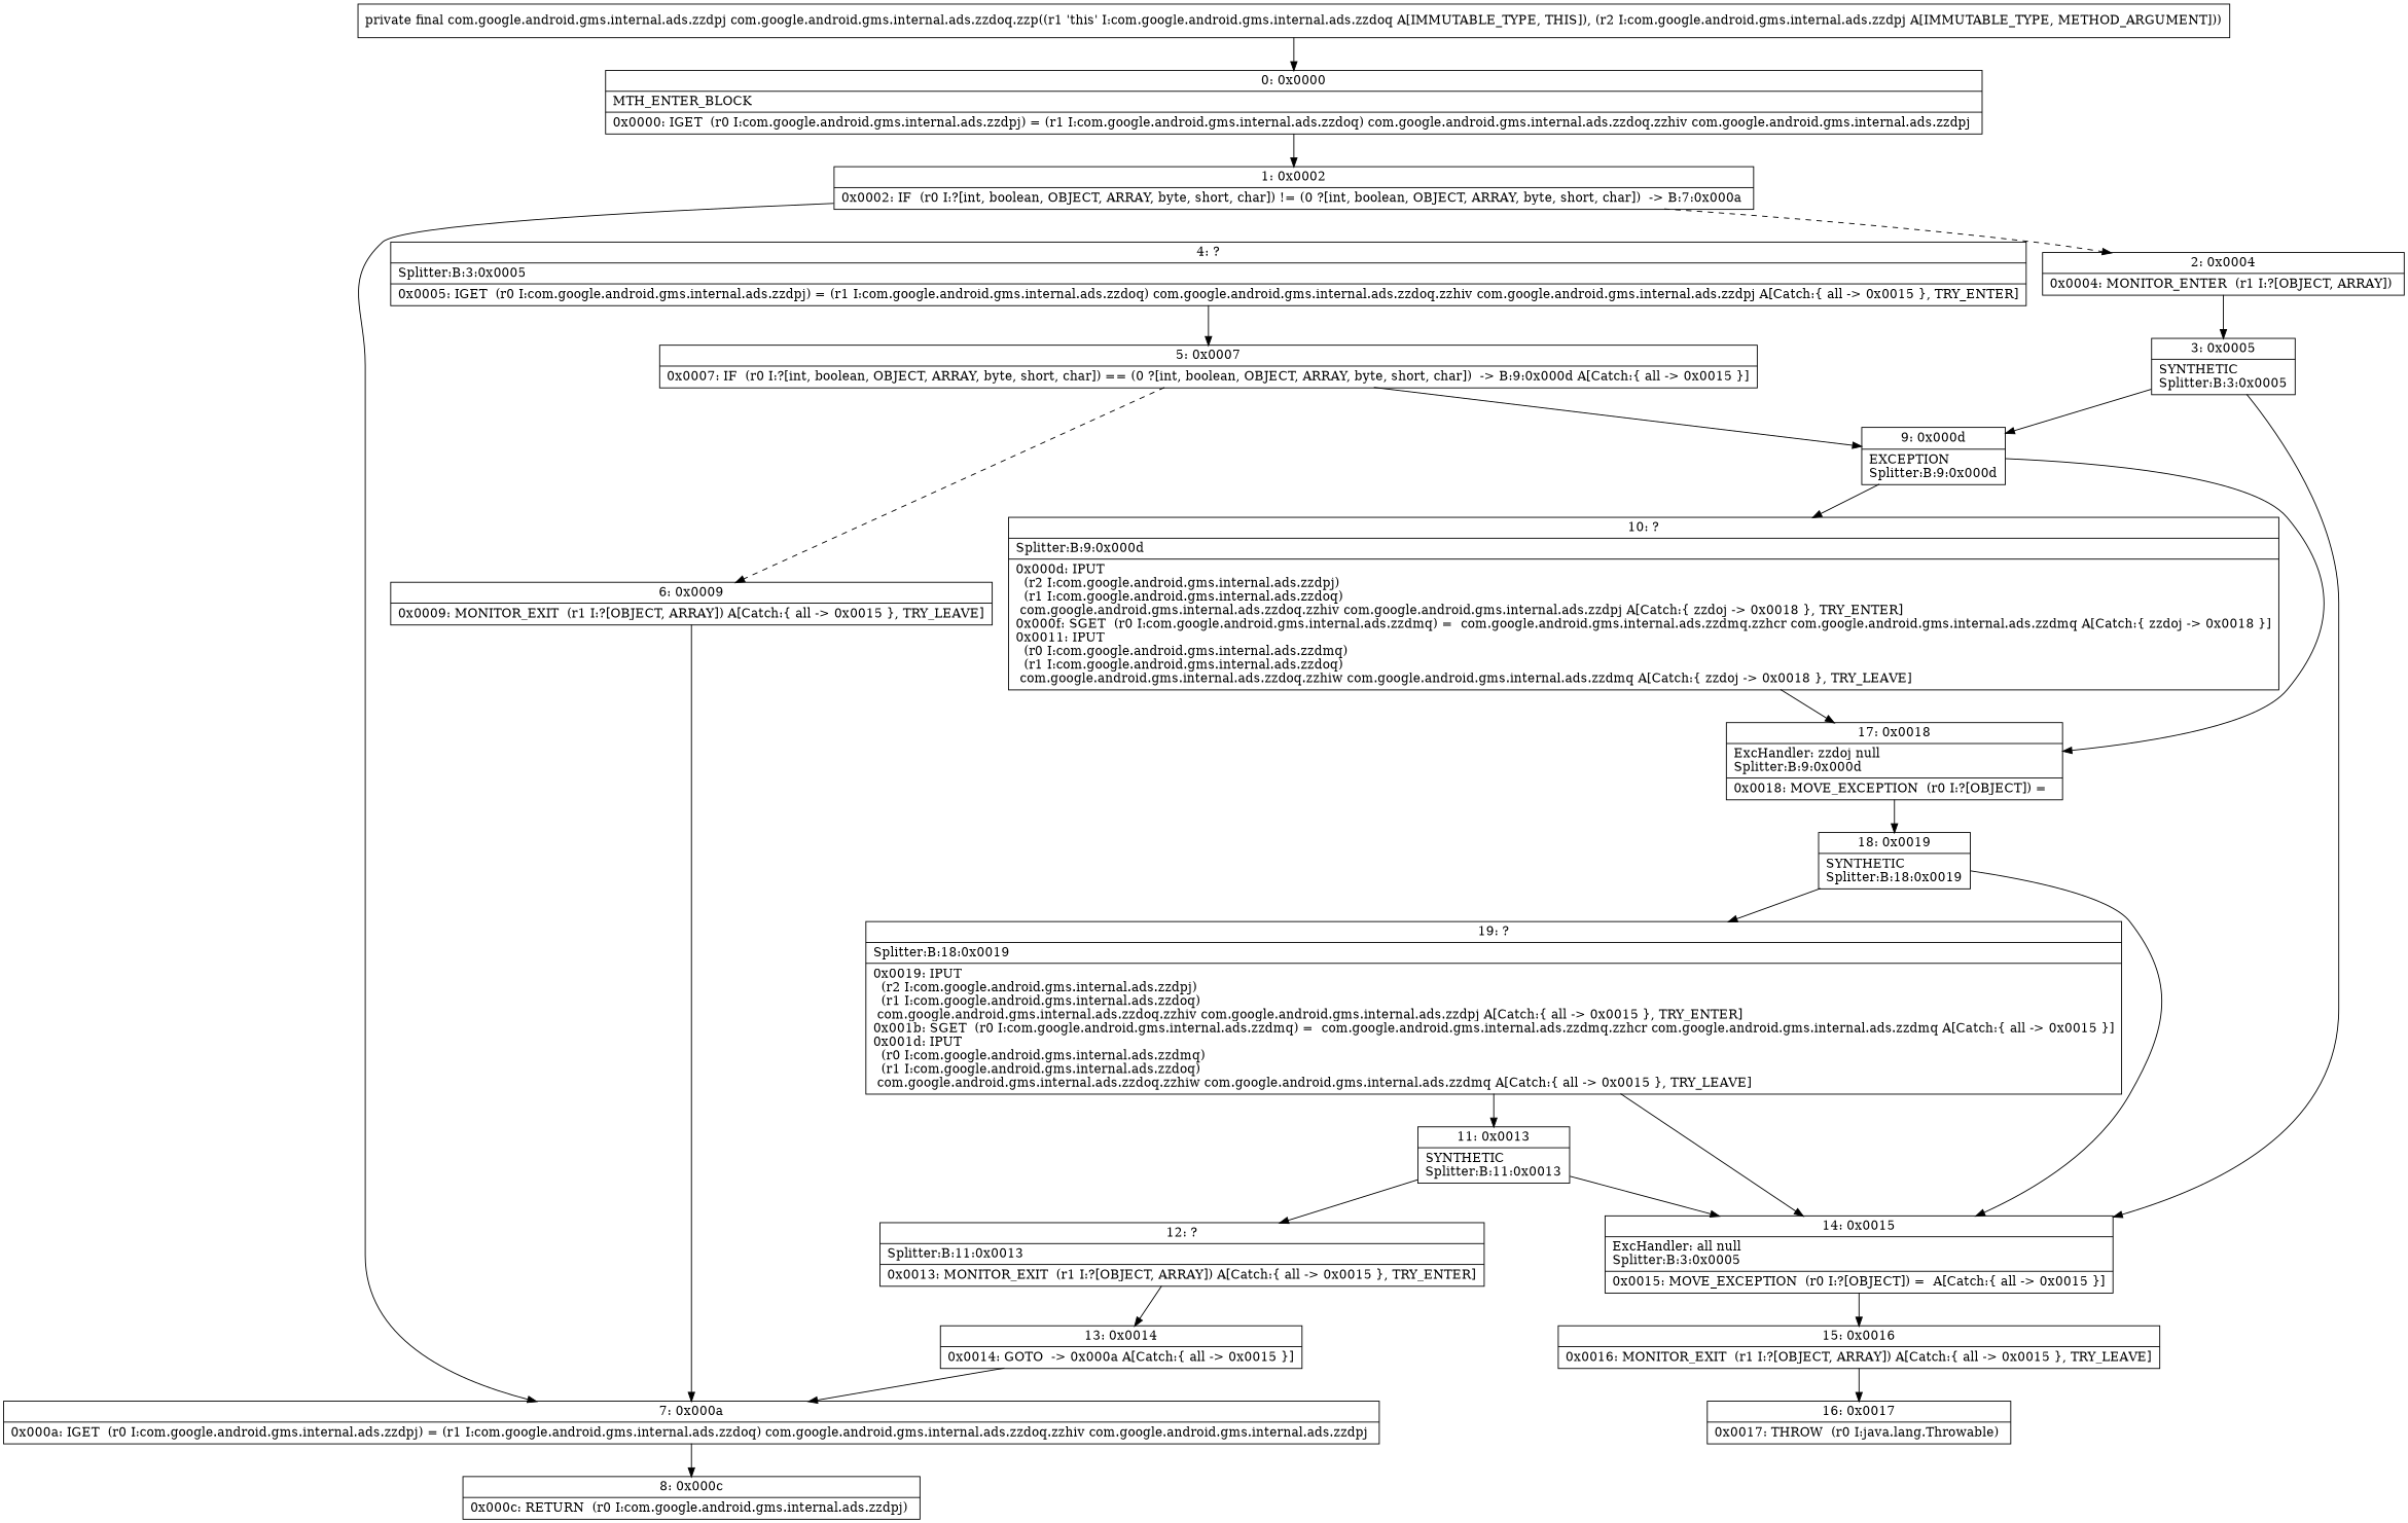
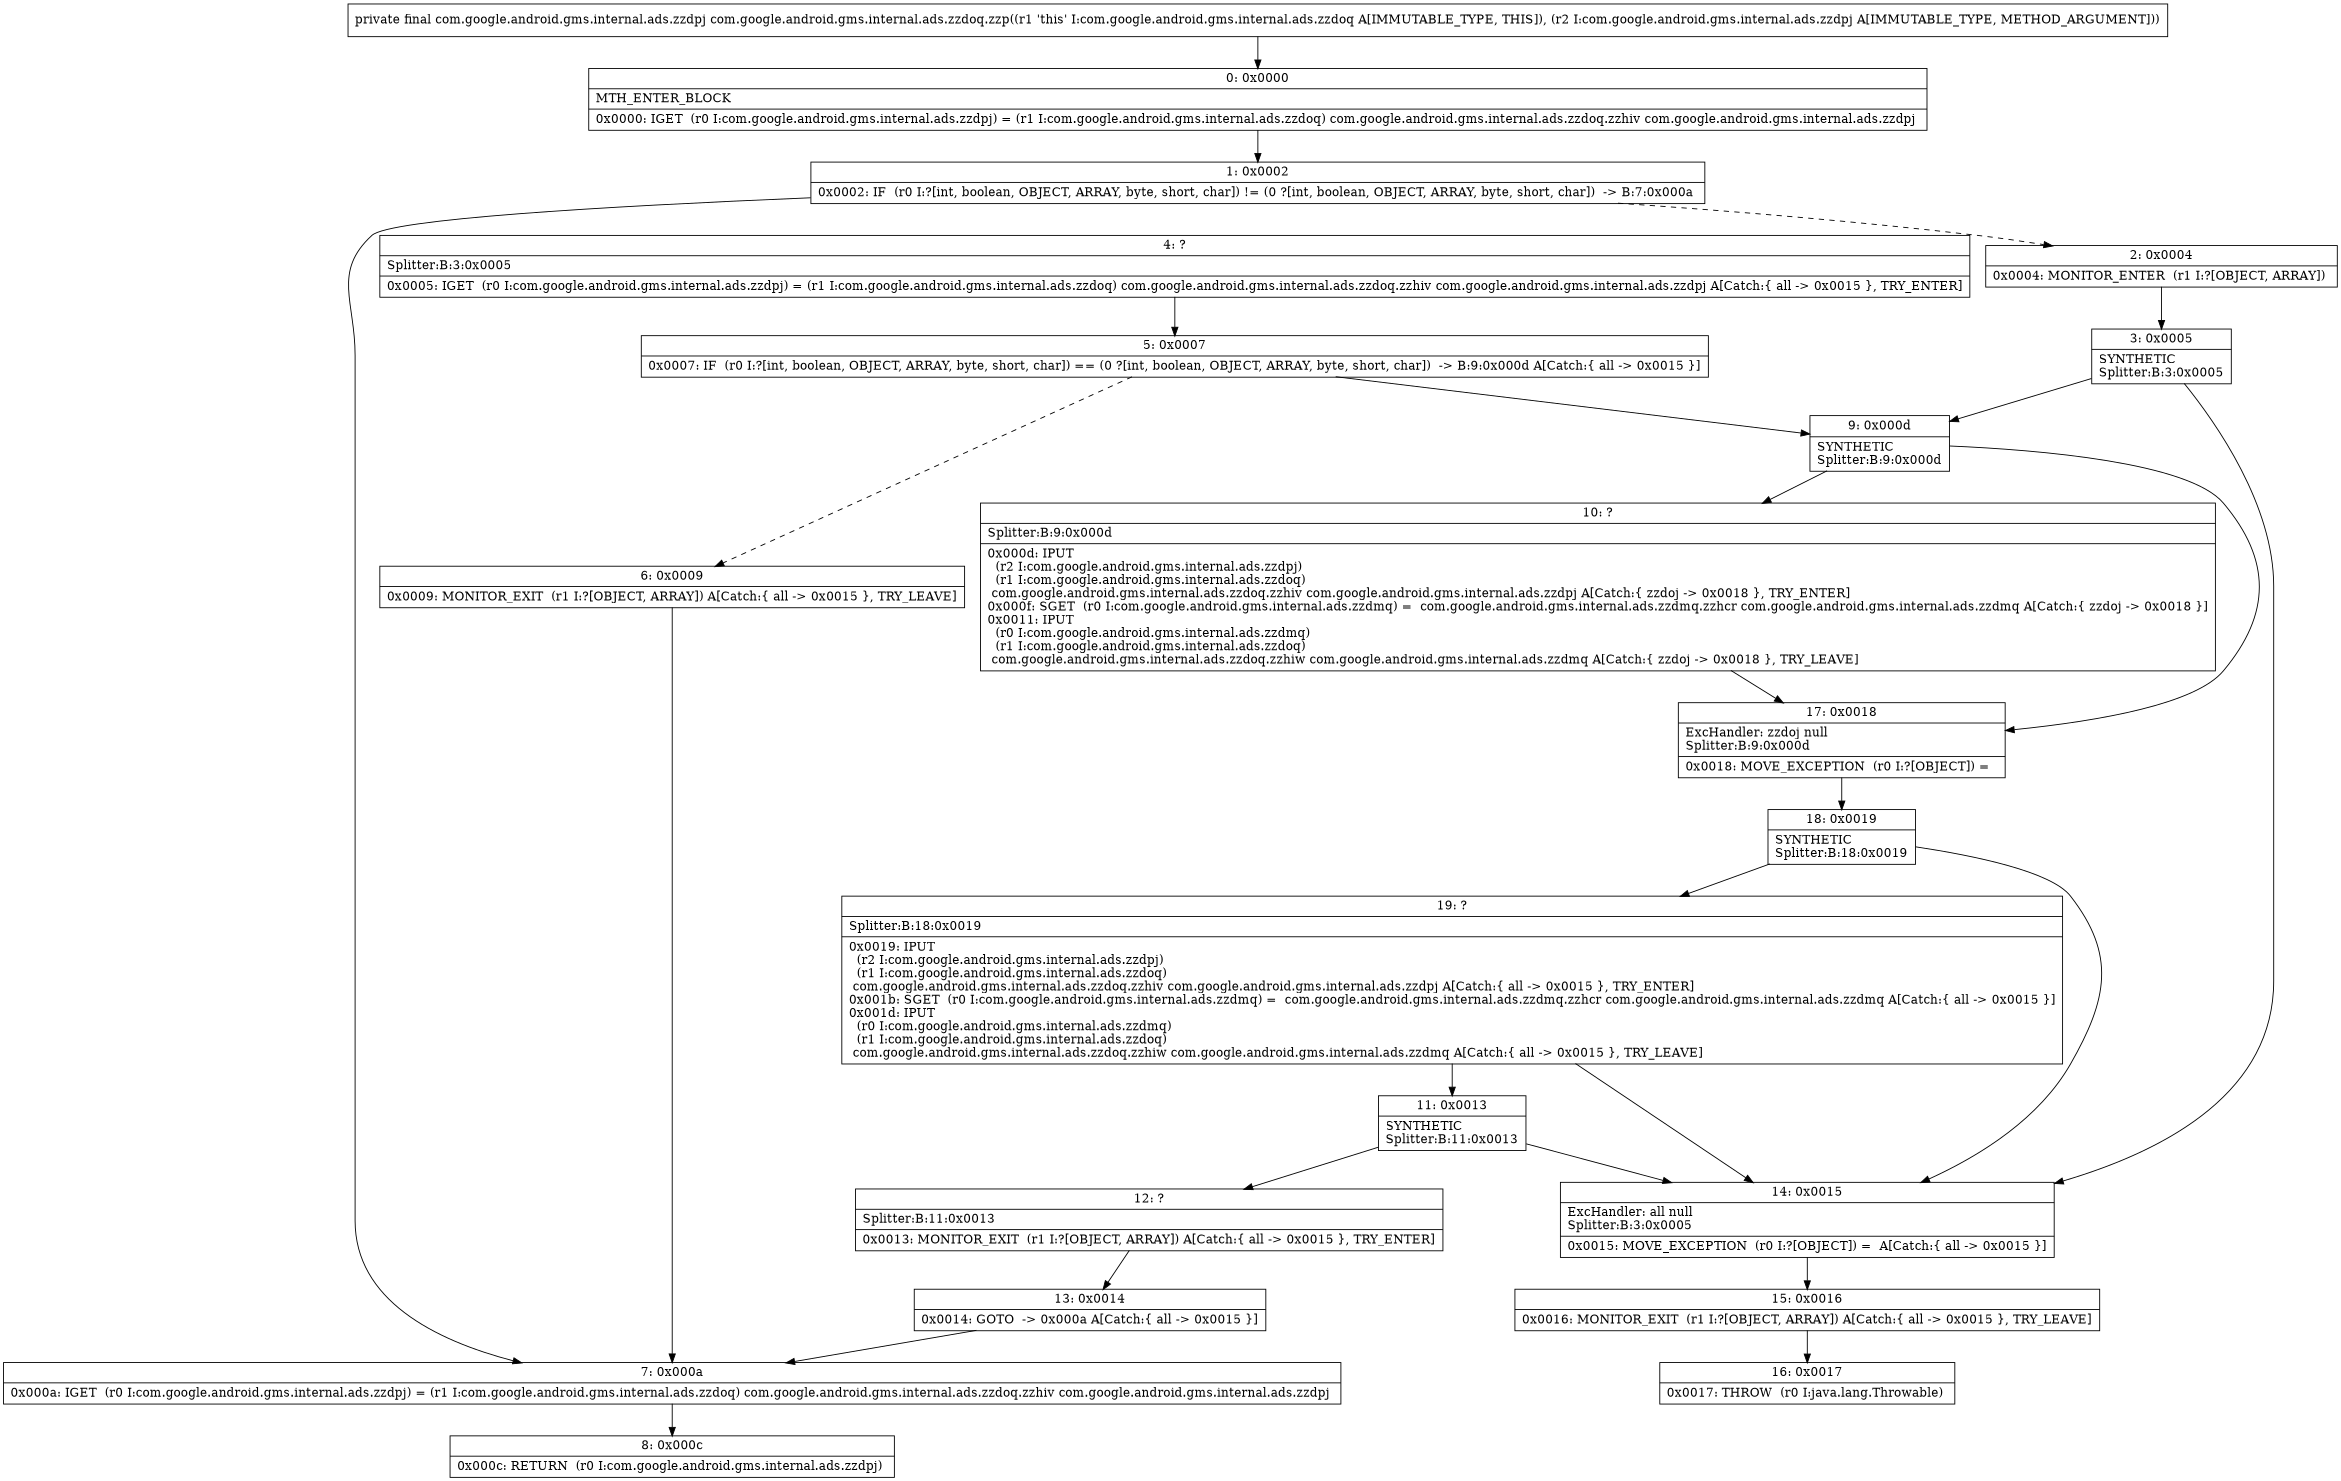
  digraph {
    node [shape=record]
    n1 [label="{0\:\ 0x0000|MTH_ENTER_BLOCK\l|0x0000: IGET  (r0 I:com.google.android.gms.internal.ads.zzdpj) = (r1 I:com.google.android.gms.internal.ads.zzdoq) com.google.android.gms.internal.ads.zzdoq.zzhiv com.google.android.gms.internal.ads.zzdpj \l}"]
    n2 [label="{1\:\ 0x0002|0x0002: IF  (r0 I:?[int, boolean, OBJECT, ARRAY, byte, short, char]) != (0 ?[int, boolean, OBJECT, ARRAY, byte, short, char])  \-\> B:7:0x000a \l}"]
    n3 [label="{2\:\ 0x0004|0x0004: MONITOR_ENTER  (r1 I:?[OBJECT, ARRAY]) \l}"]
    n4 [label="{7\:\ 0x000a|0x000a: IGET  (r0 I:com.google.android.gms.internal.ads.zzdpj) = (r1 I:com.google.android.gms.internal.ads.zzdoq) com.google.android.gms.internal.ads.zzdoq.zzhiv com.google.android.gms.internal.ads.zzdpj \l}"]
    n5 [label="{3\:\ 0x0005|SYNTHETIC\lSplitter:B:3:0x0005\l}"]
    n6 [label="{8\:\ 0x000c|0x000c: RETURN  (r0 I:com.google.android.gms.internal.ads.zzdpj) \l}"]
    n7 [label="{14\:\ 0x0015|ExcHandler: all null\lSplitter:B:3:0x0005\l|0x0015: MOVE_EXCEPTION  (r0 I:?[OBJECT]) =  A[Catch:\{ all \-\> 0x0015 \}]\l}"]
-   n8 [label="{9\:\ 0x000d|EXCEPTION\lSplitter:B:9:0x000d\l}"]
+   n8 [label="{9\:\ 0x000d|SYNTHETIC\lSplitter:B:9:0x000d\l}"]
    n9 [label="{4\:\ ?|Splitter:B:3:0x0005\l|0x0005: IGET  (r0 I:com.google.android.gms.internal.ads.zzdpj) = (r1 I:com.google.android.gms.internal.ads.zzdoq) com.google.android.gms.internal.ads.zzdoq.zzhiv com.google.android.gms.internal.ads.zzdpj A[Catch:\{ all \-\> 0x0015 \}, TRY_ENTER]\l}"]
    n10 [label="{5\:\ 0x0007|0x0007: IF  (r0 I:?[int, boolean, OBJECT, ARRAY, byte, short, char]) == (0 ?[int, boolean, OBJECT, ARRAY, byte, short, char])  \-\> B:9:0x000d A[Catch:\{ all \-\> 0x0015 \}]\l}"]
    n11 [label="{15\:\ 0x0016|0x0016: MONITOR_EXIT  (r1 I:?[OBJECT, ARRAY]) A[Catch:\{ all \-\> 0x0015 \}, TRY_LEAVE]\l}"]
    n12 [label="{6\:\ 0x0009|0x0009: MONITOR_EXIT  (r1 I:?[OBJECT, ARRAY]) A[Catch:\{ all \-\> 0x0015 \}, TRY_LEAVE]\l}"]
    n13 [label="{10\:\ ?|Splitter:B:9:0x000d\l|0x000d: IPUT  \l  (r2 I:com.google.android.gms.internal.ads.zzdpj)\l  (r1 I:com.google.android.gms.internal.ads.zzdoq)\l com.google.android.gms.internal.ads.zzdoq.zzhiv com.google.android.gms.internal.ads.zzdpj A[Catch:\{ zzdoj \-\> 0x0018 \}, TRY_ENTER]\l0x000f: SGET  (r0 I:com.google.android.gms.internal.ads.zzdmq) =  com.google.android.gms.internal.ads.zzdmq.zzhcr com.google.android.gms.internal.ads.zzdmq A[Catch:\{ zzdoj \-\> 0x0018 \}]\l0x0011: IPUT  \l  (r0 I:com.google.android.gms.internal.ads.zzdmq)\l  (r1 I:com.google.android.gms.internal.ads.zzdoq)\l com.google.android.gms.internal.ads.zzdoq.zzhiw com.google.android.gms.internal.ads.zzdmq A[Catch:\{ zzdoj \-\> 0x0018 \}, TRY_LEAVE]\l}"]
    n14 [label="{17\:\ 0x0018|ExcHandler: zzdoj null\lSplitter:B:9:0x000d\l|0x0018: MOVE_EXCEPTION  (r0 I:?[OBJECT]) =  \l}"]
    n15 [label="{18\:\ 0x0019|SYNTHETIC\lSplitter:B:18:0x0019\l}"]
    n16 [label="{11\:\ 0x0013|SYNTHETIC\lSplitter:B:11:0x0013\l}"]
    n17 [label="{12\:\ ?|Splitter:B:11:0x0013\l|0x0013: MONITOR_EXIT  (r1 I:?[OBJECT, ARRAY]) A[Catch:\{ all \-\> 0x0015 \}, TRY_ENTER]\l}"]
    n18 [label="{13\:\ 0x0014|0x0014: GOTO  \-\> 0x000a A[Catch:\{ all \-\> 0x0015 \}]\l}"]
    n19 [label="{16\:\ 0x0017|0x0017: THROW  (r0 I:java.lang.Throwable) \l}"]
    n20 [label="{19\:\ ?|Splitter:B:18:0x0019\l|0x0019: IPUT  \l  (r2 I:com.google.android.gms.internal.ads.zzdpj)\l  (r1 I:com.google.android.gms.internal.ads.zzdoq)\l com.google.android.gms.internal.ads.zzdoq.zzhiv com.google.android.gms.internal.ads.zzdpj A[Catch:\{ all \-\> 0x0015 \}, TRY_ENTER]\l0x001b: SGET  (r0 I:com.google.android.gms.internal.ads.zzdmq) =  com.google.android.gms.internal.ads.zzdmq.zzhcr com.google.android.gms.internal.ads.zzdmq A[Catch:\{ all \-\> 0x0015 \}]\l0x001d: IPUT  \l  (r0 I:com.google.android.gms.internal.ads.zzdmq)\l  (r1 I:com.google.android.gms.internal.ads.zzdoq)\l com.google.android.gms.internal.ads.zzdoq.zzhiw com.google.android.gms.internal.ads.zzdmq A[Catch:\{ all \-\> 0x0015 \}, TRY_LEAVE]\l}"]
    n21 [label="{private final com.google.android.gms.internal.ads.zzdpj com.google.android.gms.internal.ads.zzdoq.zzp((r1 'this' I:com.google.android.gms.internal.ads.zzdoq A[IMMUTABLE_TYPE, THIS]), (r2 I:com.google.android.gms.internal.ads.zzdpj A[IMMUTABLE_TYPE, METHOD_ARGUMENT])) }"]
    n1 -> n2
    n2 -> n3 [style=dashed]
    n2 -> n4
    n3 -> n5
    n4 -> n6
    n5 -> n7
    n5 -> n8
    n7 -> n11
    n8 -> n13
    n8 -> n14
    n9 -> n10
    n10 -> n8
    n10 -> n12 [style=dashed]
    n11 -> n19
    n12 -> n4
    n13 -> n14
    n14 -> n15
    n15 -> n7
    n15 -> n20
    n16 -> n7
    n16 -> n17
    n17 -> n18
    n18 -> n4
    n20 -> n7
    n20 -> n16
    n21 -> n1
  }
